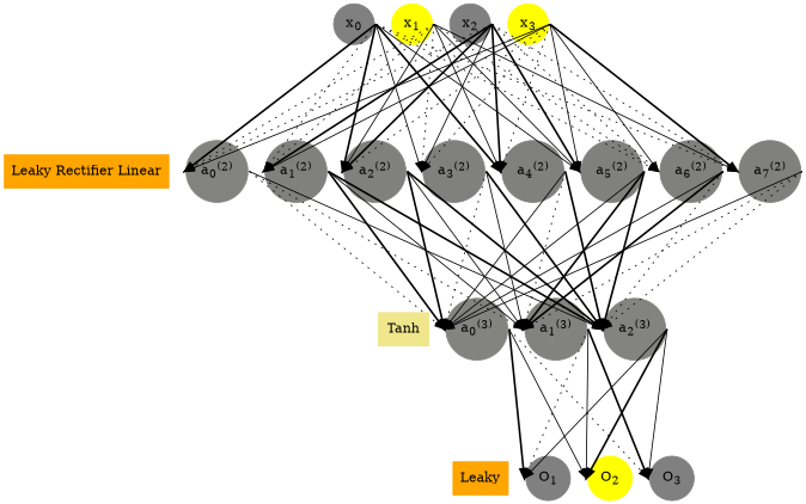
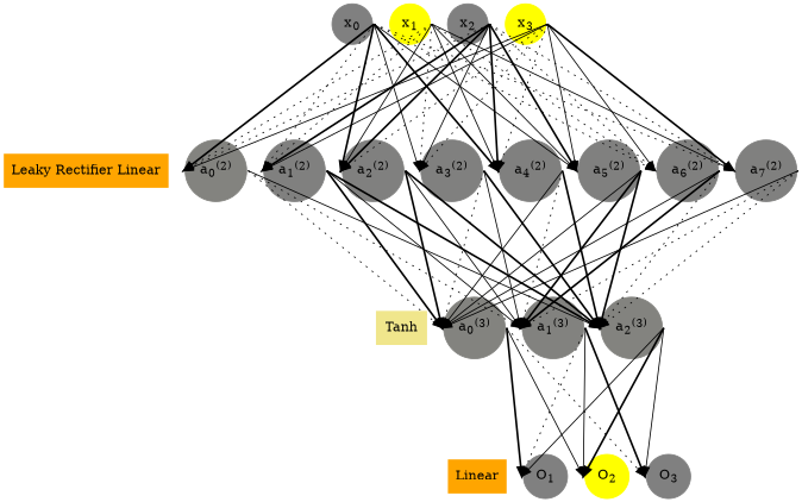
  digraph {
    rankdir=TB
    ranksep=1.4
    splines=false
    node [color="0.1667, 0.0, 0.5" fillcolor="0.1667, 0.0, 0.5" shape=circle style=filled]
    edge [headport=w style=solid tailport=e]
    n1 [label=<x<sub>0</sub>>]
    n2 [color="0.1667, 1.0, 1.0" fillcolor="0.1667, 1.0, 1.0" label=<x<sub>1</sub>>]
    n3 [label=<x<sub>2</sub>>]
    n4 [color="0.1667, 1.0, 1.0" fillcolor="0.1667, 1.0, 1.0" label=<x<sub>3</sub>>]
    n5 [color="0.1667, 0.023719, 0.511859" fillcolor="0.1667, 0.023719, 0.511859" label=<a<sub>0</sub><sup>(2)</sup>>]
    n6 [color="0.1667, 0.000668, 0.500334" fillcolor="0.1667, 0.000668, 0.500334" label=<a<sub>1</sub><sup>(2)</sup>>]
    n7 [color="0.1667, 0.005592, 0.502796" fillcolor="0.1667, 0.005592, 0.502796" label=<a<sub>2</sub><sup>(2)</sup>>]
    n8 [color="0.1667, 0.001443, 0.500721" fillcolor="0.1667, 0.001443, 0.500721" label=<a<sub>3</sub><sup>(2)</sup>>]
    n9 [color="0.1667, 0.002831, 0.501415" fillcolor="0.1667, 0.002831, 0.501415" label=<a<sub>4</sub><sup>(2)</sup>>]
    n10 [color="0.1667, 0.000799, 0.500399" fillcolor="0.1667, 0.000799, 0.500399" label=<a<sub>5</sub><sup>(2)</sup>>]
    n11 [color="0.1667, 0.000228, 0.500114" fillcolor="0.1667, 0.000228, 0.500114" label=<a<sub>6</sub><sup>(2)</sup>>]
    n12 [color="0.1667, 0.001647, 0.500823" fillcolor="0.1667, 0.001647, 0.500823" label=<a<sub>7</sub><sup>(2)</sup>>]
    n13 [color="0.1667, 0.030071, 0.515036" fillcolor="0.1667, 0.030071, 0.515036" label=<a<sub>0</sub><sup>(3)</sup>>]
    n14 [color="0.1667, 0.016158, 0.508079" fillcolor="0.1667, 0.016158, 0.508079" label=<a<sub>1</sub><sup>(3)</sup>>]
    n15 [color="0.1667, 0.024883, 0.512442" fillcolor="0.1667, 0.024883, 0.512442" label=<a<sub>2</sub><sup>(3)</sup>>]
    n16 [label=<O<sub>1</sub>>]
    n17 [color="0.1667, 1.0, 1.0" fillcolor="0.1667, 1.0, 1.0" label=<O<sub>2</sub>>]
    n18 [label=<O<sub>3</sub>>]
    n19 [label="Leaky Rectifier Linear" shape=plaintext fillcolor=orange color=""]
    n20 [label=Tanh shape=plaintext fillcolor=khaki color=""]
-   n21 [label=Leaky shape=plaintext fillcolor=orange color=""]
+   n21 [label=Linear shape=plaintext fillcolor=orange color=""]
    subgraph sub_1 {
      n1
    }
    subgraph sub_2 {
      n2
    }
    subgraph sub_3 {
      n3
    }
    subgraph sub_4 {
      n4
    }
    subgraph sub_5 {
      n5
    }
    subgraph sub_6 {
      n6
    }
    subgraph sub_7 {
      n7
    }
    subgraph sub_8 {
      n8
    }
    subgraph sub_9 {
      n9
    }
    subgraph sub_10 {
      n10
    }
    subgraph sub_11 {
      n11
    }
    subgraph sub_12 {
      n12
    }
    subgraph sub_13 {
      n13
    }
    subgraph sub_14 {
      n14
    }
    subgraph sub_15 {
      n15
    }
    subgraph sub_16 {
      n16
    }
    subgraph sub_17 {
      n17
    }
    subgraph sub_18 {
      n18
    }
    subgraph sub_19 {
      rank=same
      n1
      n2
      n3
      n4
    }
    subgraph sub_20 {
      rank=same
      n5
      n6
      n7
      n8
      n9
      n10
      n11
      n12
    }
    subgraph sub_21 {
      rank=same
      n13
      n14
      n15
    }
    subgraph sub_22 {
      rank=same
      n16
      n17
      n18
    }
    subgraph sub_23 {
      rank=same
      n5
      n19
    }
    subgraph sub_24 {
      rank=same
      n13
      n20
    }
    subgraph sub_25 {
      rank=same
      n16
      n21
    }
    n1 -> n2 [style=invis]
    n1 -> n5 [style=bold]
    n1 -> n6 [style=dotted]
    n1 -> n7 [style=bold]
    n1 -> n8
    n1 -> n9 [style=bold]
    n1 -> n10
    n1 -> n11 [style=dotted]
    n1 -> n12 [style=dotted]
    n2 -> n3 [style=invis]
    n2 -> n5 [style=dotted]
    n2 -> n6 [style=dotted]
    n2 -> n7
    n2 -> n8 [style=dotted]
    n2 -> n9
    n2 -> n10
    n2 -> n11 [style=dotted]
    n2 -> n12
    n3 -> n4 [style=invis]
    n3 -> n5 [style=dotted]
    n3 -> n6 [style=bold]
    n3 -> n7 [style=bold]
    n3 -> n8
    n3 -> n9 [style=bold]
    n3 -> n10 [style=bold]
    n3 -> n11 [style=dotted]
    n3 -> n12 [style=dotted]
    n4 -> n5
    n4 -> n6
    n4 -> n7 [style=dotted]
    n4 -> n8 [style=dotted]
    n4 -> n9 [style=dotted]
    n4 -> n10
    n4 -> n11
    n4 -> n12 [style=bold]
    n5 -> n6 [style=invis]
    n5 -> n13 [style=dotted]
    n5 -> n14 [style=dotted]
    n5 -> n15
    n6 -> n7 [style=invis]
    n6 -> n13 [style=bold]
    n6 -> n14
    n6 -> n15 [style=bold]
    n7 -> n8 [style=invis]
    n7 -> n13 [style=bold]
    n7 -> n14
    n7 -> n15 [style=bold]
    n8 -> n9 [style=invis]
    n8 -> n13 [style=dotted]
    n8 -> n14
    n8 -> n15 [style=bold]
    n9 -> n10 [style=invis]
    n9 -> n13
    n9 -> n14 [style=dotted]
    n9 -> n15 [style=bold]
    n10 -> n11 [style=invis]
    n10 -> n13
    n10 -> n14 [style=bold]
    n10 -> n15 [style=bold]
    n11 -> n12 [style=invis]
    n11 -> n13
    n11 -> n14 [style=bold]
    n11 -> n15 [style=dotted]
    n12 -> n13
    n12 -> n14 [style=dotted]
    n12 -> n15 [style=dotted]
    n13 -> n14 [style=invis]
    n13 -> n16 [style=bold]
    n13 -> n17
    n13 -> n18 [style=dotted]
    n14 -> n15 [style=invis]
    n14 -> n16 [style=dotted]
    n14 -> n17
    n14 -> n18 [style=bold]
    n15 -> n16
    n15 -> n17 [style=bold]
    n15 -> n18
    n16 -> n17 [style=invis]
    n17 -> n18 [style=invis]
    n19 -> n5 [style=invis]
    n20 -> n13 [style=invis]
    n21 -> n16 [style=invis]
  }
